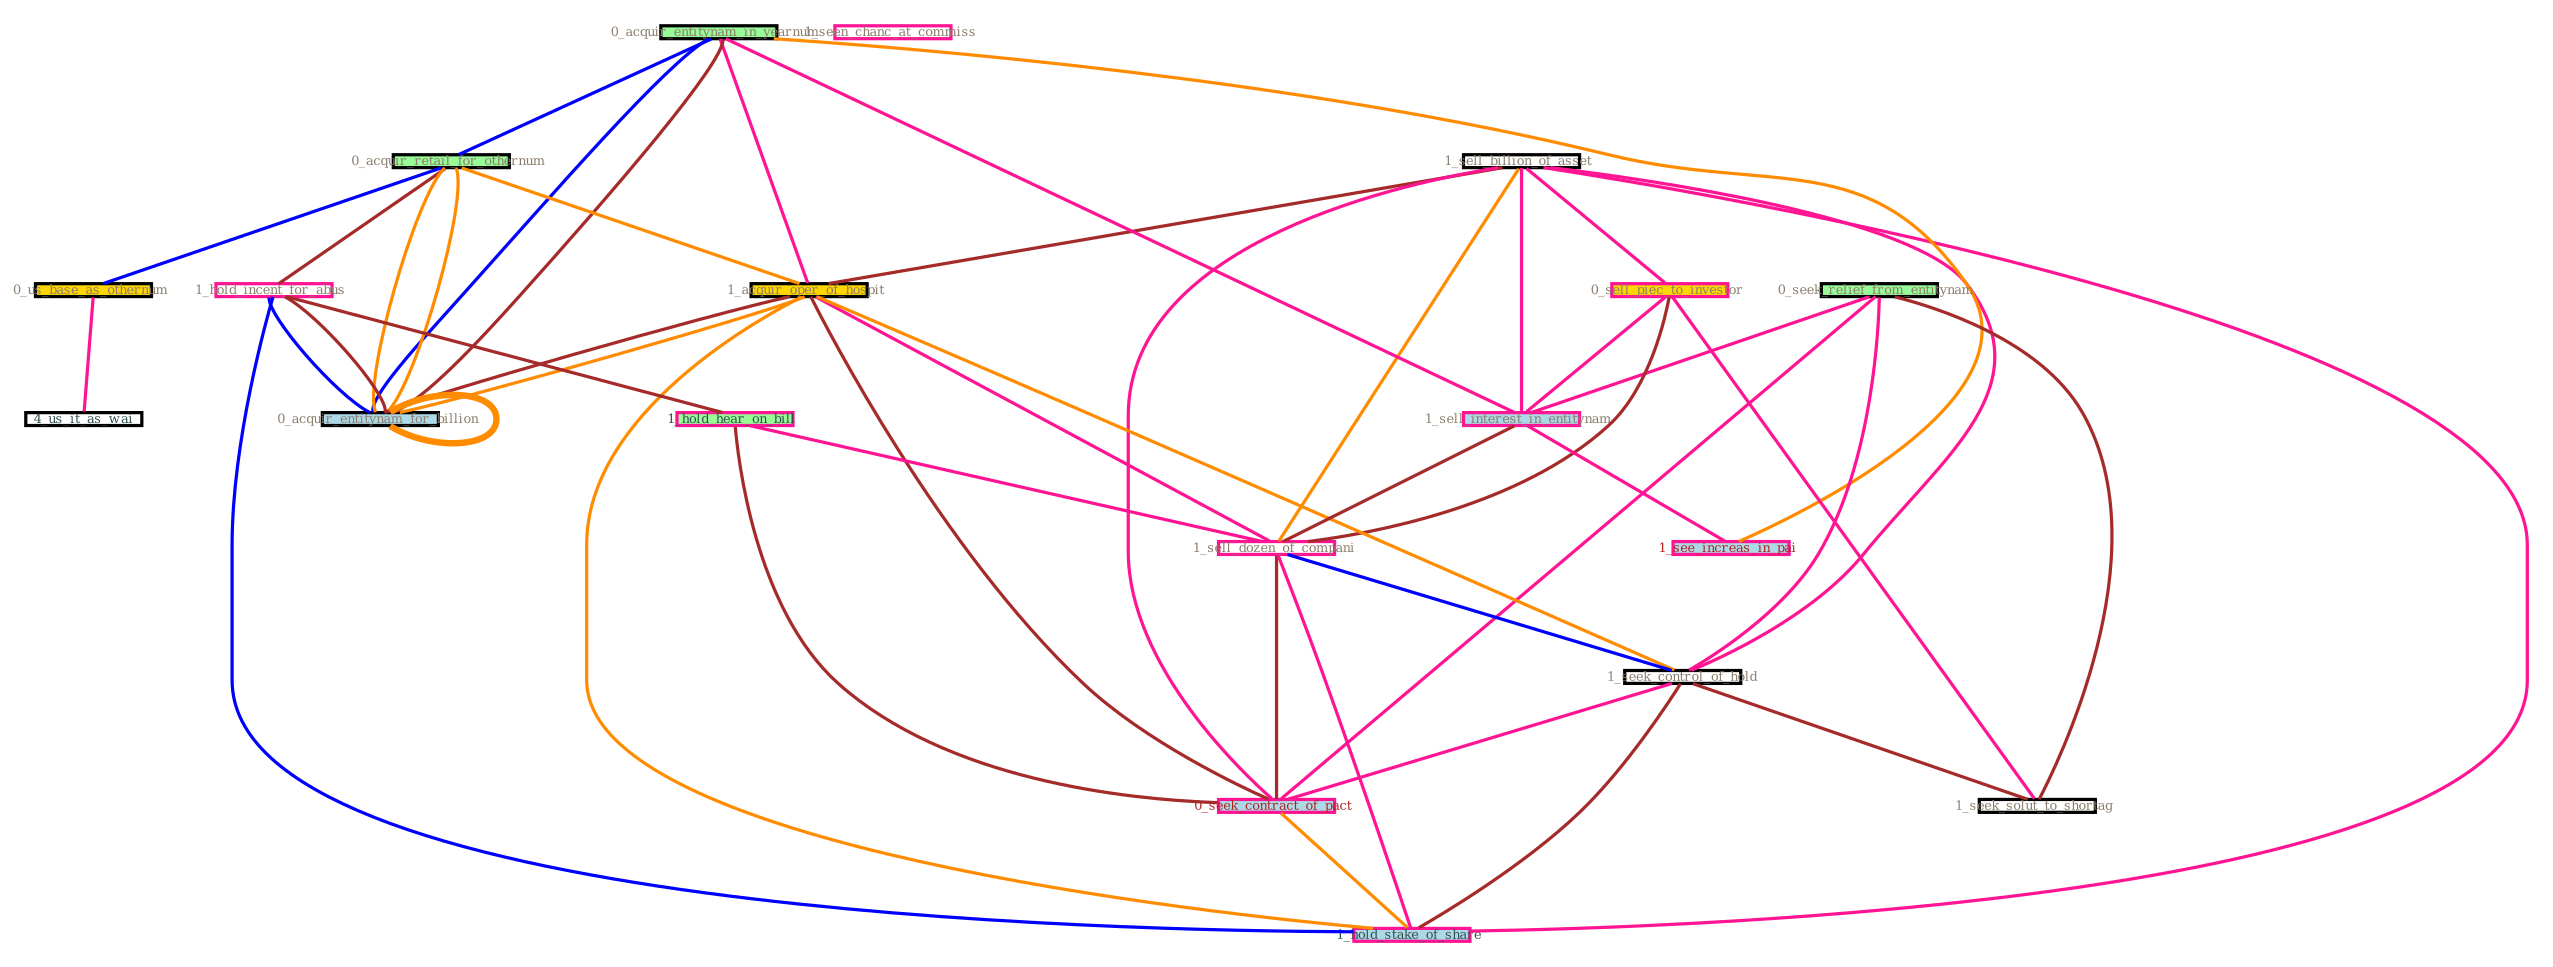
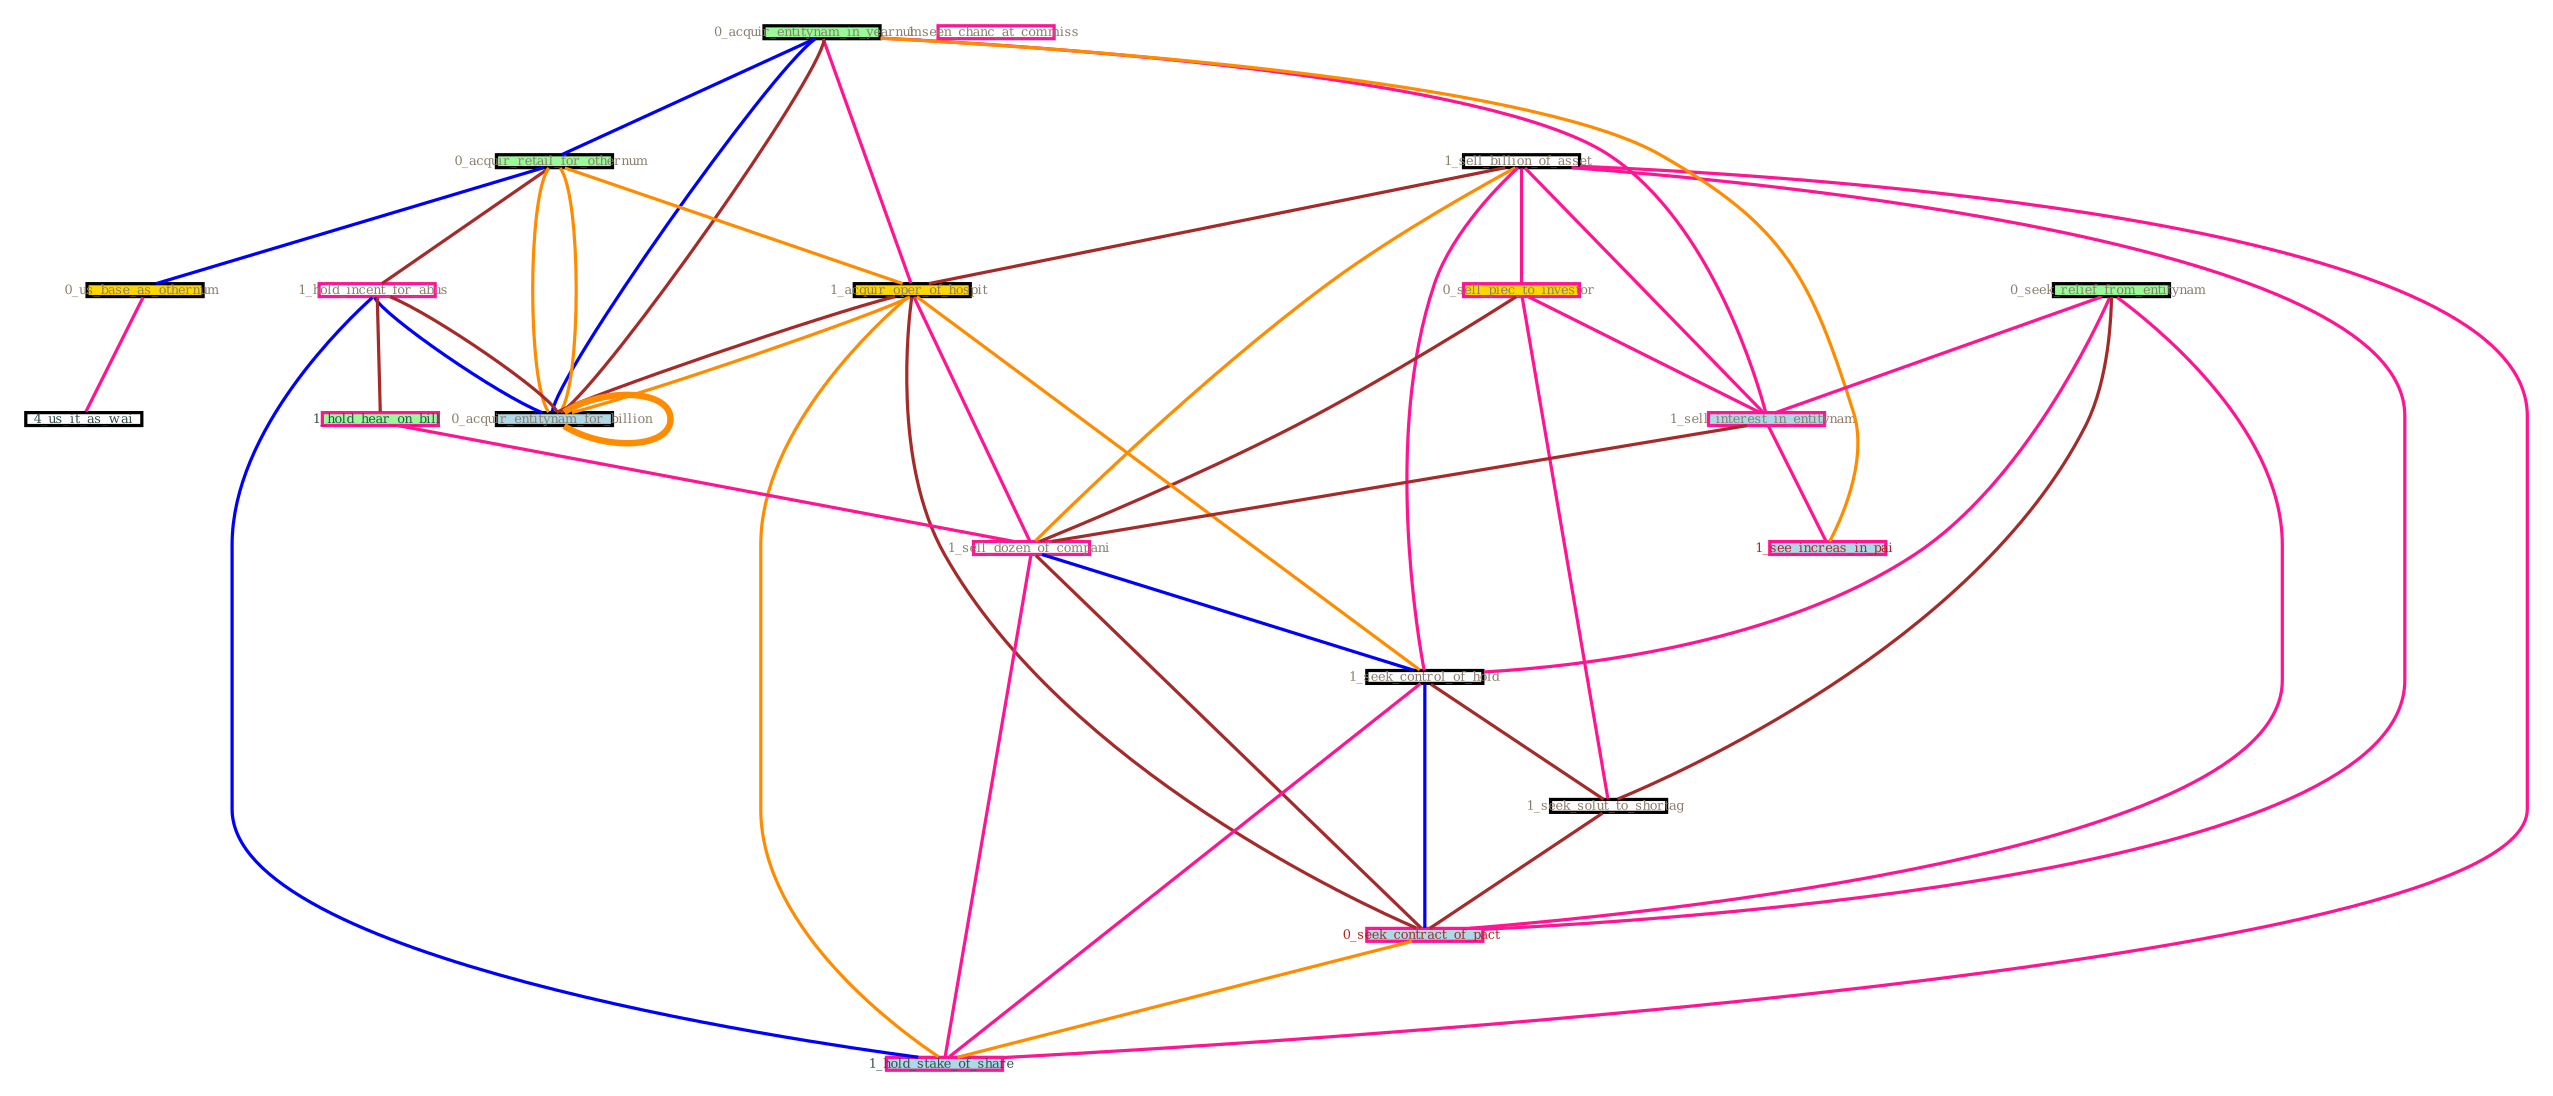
  graph {
    node [color=black fillcolor=white fixedsize=true fontcolor="#8b7d6b" fontsize=4 shape=polygon style=filled]
    edge [color=deeppink w=1]
    "1_sell_billion_of_asset " [height=.06 width=.5]
    "0_acquir_entitynam_in_yearnum " [fillcolor=palegreen height=.06 width=.5]
    "0_seek_relief_from_entitynam " [fillcolor=palegreen height=.06 width=.5]
    "0_acquir_retail_for_othernum " [fillcolor=palegreen height=.06 width=.5]
    "0_sell_piec_to_investor " [color=deeppink fillcolor=gold height=.06 width=.5]
    "1_acquir_oper_of_hospit " [fillcolor=gold height=.06 width=.5]
    "1_hold_incent_for_abus " [color=deeppink height=.06 width=.5]
    "1_seen_chanc_at_commiss " [color=deeppink height=.06 width=.5]
    "1_sell_interest_in_entitynam " [color=deeppink fillcolor=lightblue height=.06 width=.5]
    "0_acquir_entitynam_for_billion " [fillcolor=lightblue height=.06 width=.5]
    "1_sell_dozen_of_compani " [color=deeppink height=.06 width=.5]
    n12 [height=.06 label="1_seek_control_of_hold" width=.5]
    "0_us_base_as_othernum " [fillcolor=gold height=.06 width=.5]
    "1_seek_solut_to_shortag " [height=.06 width=.5]
    "0_seek_contract_of_pact " [color=deeppink fillcolor=lightblue fontcolor="#b22222" height=.06 width=.5]
    "1_see_increas_in_pai " [color=deeppink fillcolor=lightblue fontcolor="#b22222" height=.06 width=.5]
    "1_hold_stake_of_share " [color=deeppink fillcolor=lightblue fontcolor="#2f4f4f" height=.06 width=.5]
    "1_hold_hear_on_bill " [color=deeppink fillcolor=palegreen fontcolor="#2f4f4f" height=.06 width=.5]
    n19 [fontcolor="#2f4f4f" height=.06 label="4_us_it_as_wai" width=.5]
    subgraph sub_1 {
      "1_sell_billion_of_asset "
      "0_acquir_entitynam_in_yearnum "
      "0_seek_relief_from_entitynam "
      "0_acquir_retail_for_othernum "
      "0_sell_piec_to_investor "
      "1_acquir_oper_of_hospit "
      "1_hold_incent_for_abus "
      "1_seen_chanc_at_commiss "
      "1_sell_interest_in_entitynam "
      "0_acquir_entitynam_for_billion "
      "1_sell_dozen_of_compani "
      n12
      "0_us_base_as_othernum "
      "1_seek_solut_to_shortag "
    }
    subgraph sub_2 {
      "0_seek_contract_of_pact "
      "1_see_increas_in_pai "
    }
    "1_sell_billion_of_asset " -- "0_sell_piec_to_investor "
    "1_sell_billion_of_asset " -- "1_acquir_oper_of_hospit " [color=brown]
    "1_sell_billion_of_asset " -- "1_sell_interest_in_entitynam "
    "1_sell_billion_of_asset " -- "1_sell_dozen_of_compani " [color=darkorange w=2]
    "1_sell_billion_of_asset " -- n12
    "1_sell_billion_of_asset " -- "0_seek_contract_of_pact "
    "1_sell_billion_of_asset " -- "1_hold_stake_of_share "
    "0_acquir_entitynam_in_yearnum " -- "0_acquir_retail_for_othernum " [color=blue]
    "0_acquir_entitynam_in_yearnum " -- "1_acquir_oper_of_hospit "
    "0_acquir_entitynam_in_yearnum " -- "1_sell_interest_in_entitynam "
    "0_acquir_entitynam_in_yearnum " -- "0_acquir_entitynam_for_billion " [color=blue w=2]
    "0_acquir_entitynam_in_yearnum " -- "0_acquir_entitynam_for_billion " [color=brown w=2]
    "0_acquir_entitynam_in_yearnum " -- "1_see_increas_in_pai " [color=darkorange]
    "0_seek_relief_from_entitynam " -- "1_sell_interest_in_entitynam "
    "0_seek_relief_from_entitynam " -- n12
    "0_seek_relief_from_entitynam " -- "1_seek_solut_to_shortag " [color=brown]
    "0_seek_relief_from_entitynam " -- "0_seek_contract_of_pact "
    "0_acquir_retail_for_othernum " -- "1_acquir_oper_of_hospit " [color=darkorange]
    "0_acquir_retail_for_othernum " -- "1_hold_incent_for_abus " [color=brown]
    "0_acquir_retail_for_othernum " -- "0_acquir_entitynam_for_billion " [color=darkorange w=2]
    "0_acquir_retail_for_othernum " -- "0_acquir_entitynam_for_billion " [color=darkorange w=2]
    "0_acquir_retail_for_othernum " -- "0_us_base_as_othernum " [color=blue]
    "0_sell_piec_to_investor " -- "1_sell_interest_in_entitynam "
    "0_sell_piec_to_investor " -- "1_sell_dozen_of_compani " [color=brown]
    "0_sell_piec_to_investor " -- "1_seek_solut_to_shortag "
    "1_acquir_oper_of_hospit " -- "0_acquir_entitynam_for_billion " [color=brown]
    "1_acquir_oper_of_hospit " -- "0_acquir_entitynam_for_billion " [color=darkorange]
    "1_acquir_oper_of_hospit " -- "1_sell_dozen_of_compani "
    "1_acquir_oper_of_hospit " -- n12 [color=darkorange]
    "1_acquir_oper_of_hospit " -- "0_seek_contract_of_pact " [color=brown]
    "1_acquir_oper_of_hospit " -- "1_hold_stake_of_share " [color=darkorange]
    "1_hold_incent_for_abus " -- "0_acquir_entitynam_for_billion " [color=blue]
    "1_hold_incent_for_abus " -- "0_acquir_entitynam_for_billion " [color=brown]
    "1_hold_incent_for_abus " -- "1_hold_stake_of_share " [color=blue]
    "1_hold_incent_for_abus " -- "1_hold_hear_on_bill " [color=brown]
    "1_sell_interest_in_entitynam " -- "1_sell_dozen_of_compani " [color=brown]
    "1_sell_interest_in_entitynam " -- "1_see_increas_in_pai "
    "0_acquir_entitynam_for_billion " -- "0_acquir_entitynam_for_billion " [color=darkorange style=bold w=4]
    "1_sell_dozen_of_compani " -- n12 [color=blue]
    "1_sell_dozen_of_compani " -- "0_seek_contract_of_pact " [color=brown]
    "1_sell_dozen_of_compani " -- "1_hold_stake_of_share "
    n12 -- "1_seek_solut_to_shortag " [color=brown]
-   n12 -- "0_seek_contract_of_pact " [w=2]
-   n12 -- "1_hold_stake_of_share " [color=brown]
+   n12 -- "0_seek_contract_of_pact " [color=blue w=2]
+   n12 -- "1_hold_stake_of_share "
    "0_us_base_as_othernum " -- n19 [w=2]
-   "1_hold_hear_on_bill " -- "0_seek_contract_of_pact " [color=brown]
+   "1_seek_solut_to_shortag " -- "0_seek_contract_of_pact " [color=brown]
    "0_seek_contract_of_pact " -- "1_hold_stake_of_share " [color=darkorange]
    "1_hold_hear_on_bill " -- "1_sell_dozen_of_compani "
  }
